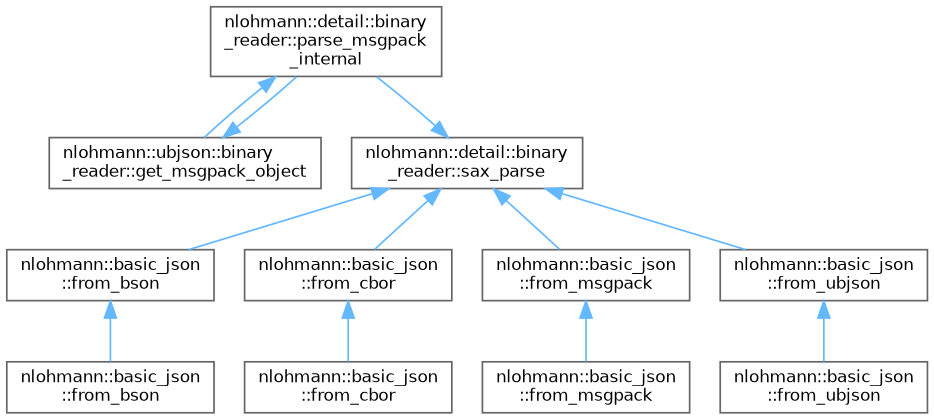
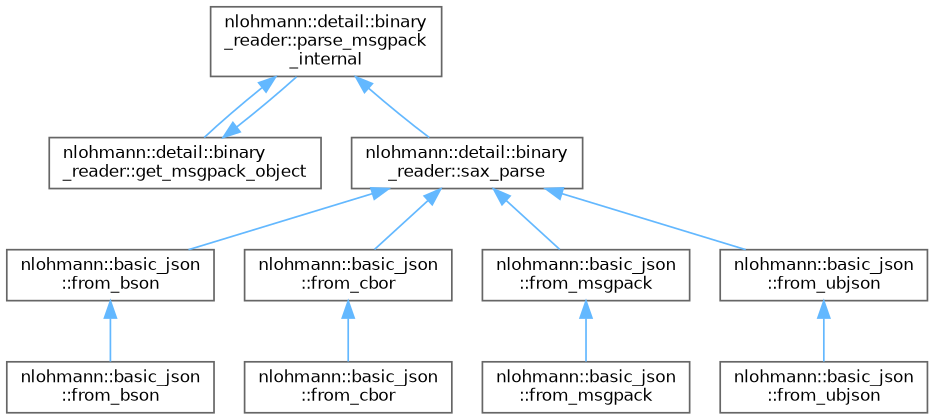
  digraph {
    rankdir=TB
    node [color=grey40 fillcolor=white fontname=Helvetica fontsize=10 shape=box style=filled]
    edge [color=steelblue1 dir=back fontname=Helvetica fontsize=10 labelfontname=Helvetica labelfontsize=10 style=solid]
    n1 [height=0.2 label="nlohmann::detail::binary\l_reader::parse_msgpack\l_internal" width=0.4]
-   n2 [height=0.2 label="nlohmann::ubjson::binary\l_reader::get_msgpack_object" width=0.4]
+   n2 [height=0.2 label="nlohmann::detail::binary\l_reader::get_msgpack_object" width=0.4]
    n3 [height=0.2 label="nlohmann::detail::binary\l_reader::sax_parse" width=0.4]
    n4 [height=0.2 label="nlohmann::basic_json\l::from_bson" width=0.4]
    n5 [height=0.2 label="nlohmann::basic_json\l::from_cbor" width=0.4]
    n6 [height=0.2 label="nlohmann::basic_json\l::from_msgpack" width=0.4]
    n7 [height=0.2 label="nlohmann::basic_json\l::from_ubjson" width=0.4]
    n8 [height=0.2 label="nlohmann::basic_json\l::from_bson" width=0.4]
    n9 [height=0.2 label="nlohmann::basic_json\l::from_cbor" width=0.4]
    n10 [height=0.2 label="nlohmann::basic_json\l::from_msgpack" width=0.4]
    n11 [height=0.2 label="nlohmann::basic_json\l::from_ubjson" width=0.4]
    n1 -> n2
-   n3 -> n1
+   n1 -> n3
    n2 -> n1
    n3 -> n4
    n3 -> n5
    n3 -> n6
    n3 -> n7
    n4 -> n8
    n5 -> n9
    n6 -> n10
    n7 -> n11
  }
